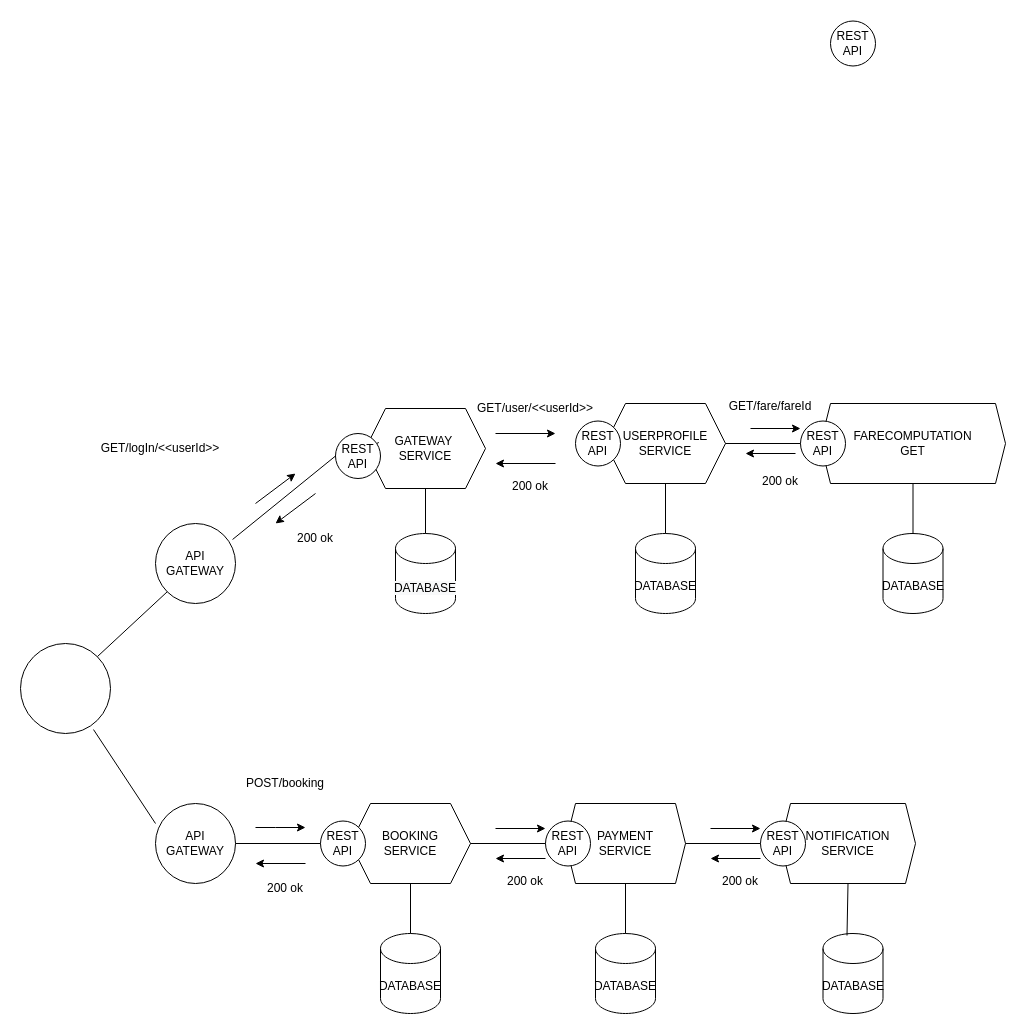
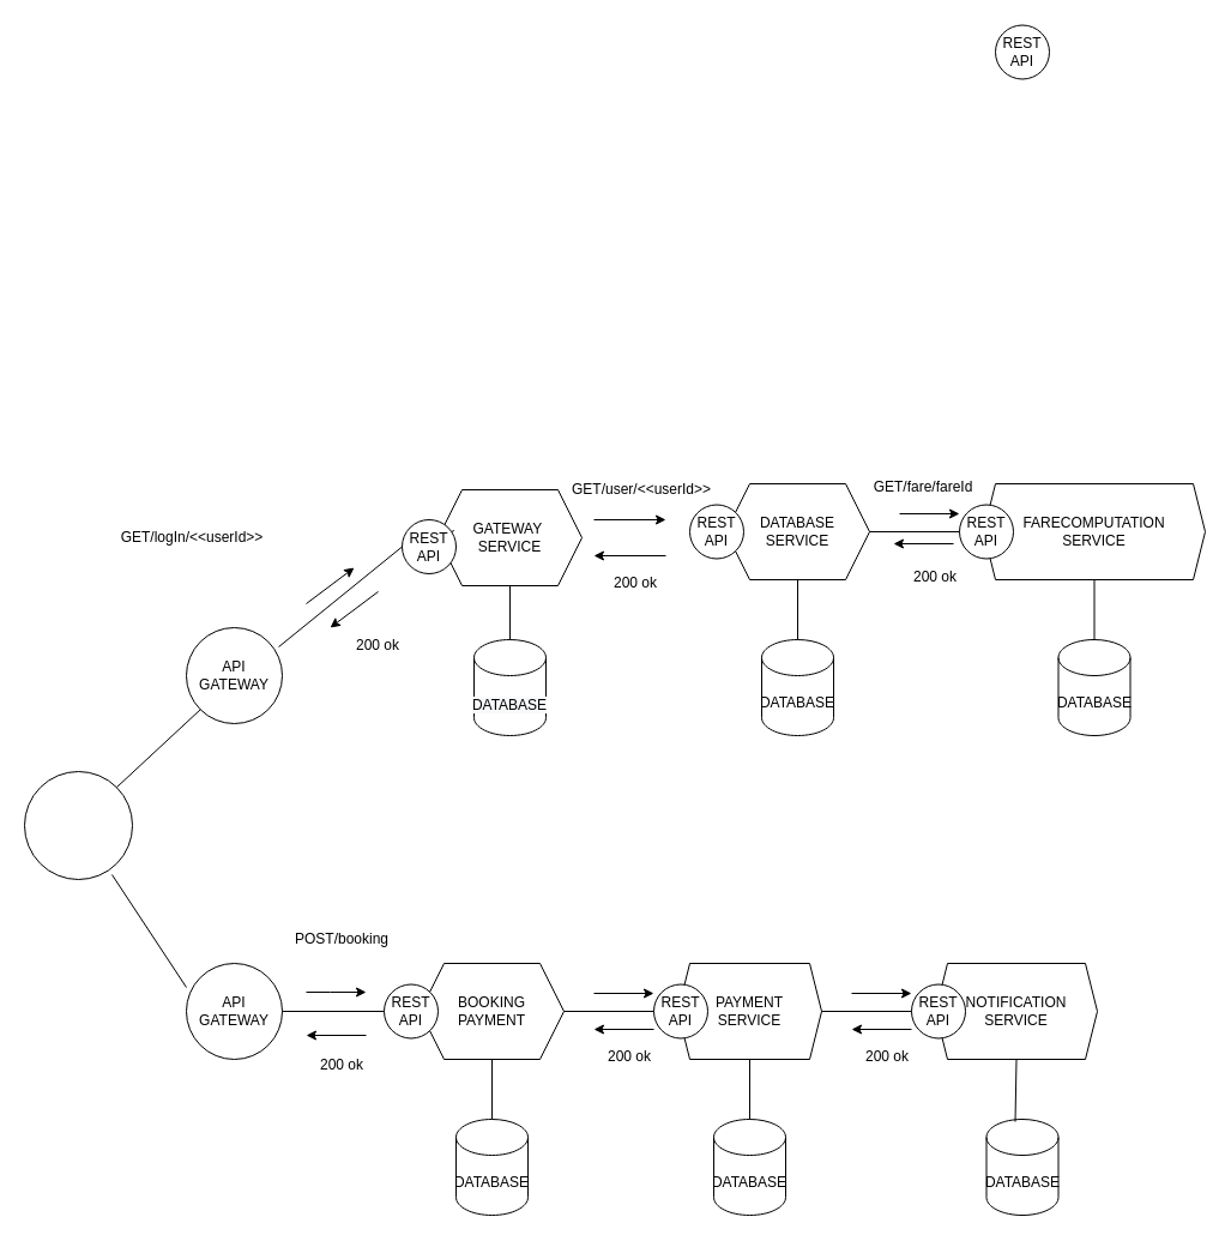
  <mxCell id="0" />
  <mxCell id="1" parent="0" />
  <mxCell id="2" value="" style="shape=cylinder3;whiteSpace=wrap;html=1;boundedLbl=1;backgroundOutline=1;size=15;" vertex="1" parent="1"><mxGeometry x="395" y="533" width="60" height="80" as="geometry" /></mxCell>
  <mxCell id="3" value="&#10;&#10;&lt;span style=&quot;color: rgb(0, 0, 0); font-family: helvetica; font-size: 12px; font-style: normal; font-weight: 400; letter-spacing: normal; text-align: center; text-indent: 0px; text-transform: none; word-spacing: 0px; background-color: rgb(248, 249, 250); display: inline; float: none;&quot;&gt;DATABASE&lt;/span&gt;&#10;&#10;" style="text;html=1;strokeColor=none;fillColor=none;align=center;verticalAlign=middle;whiteSpace=wrap;rounded=0;" vertex="1" parent="1"><mxGeometry x="395" y="573" width="60" height="30" as="geometry" /></mxCell>
  <mxCell id="4" value="" style="ellipse;whiteSpace=wrap;html=1;aspect=fixed;" vertex="1" parent="1"><mxGeometry x="155" y="523" width="80" height="80" as="geometry" /></mxCell>
  <mxCell id="5" value="API GATEWAY" style="text;html=1;strokeColor=none;fillColor=none;align=center;verticalAlign=middle;whiteSpace=wrap;rounded=0;" vertex="1" parent="1"><mxGeometry x="165" y="548" width="60" height="30" as="geometry" /></mxCell>
  <mxCell id="6" value="" style="endArrow=none;html=1;rounded=0;entryX=0;entryY=1;entryDx=0;entryDy=0;exitX=1;exitY=0;exitDx=0;exitDy=0;" edge="1" parent="1" source="7" target="4"><mxGeometry width="50" height="50" relative="1" as="geometry"><mxPoint x="105" y="653" as="sourcePoint" /><mxPoint x="115" y="633" as="targetPoint" /></mxGeometry></mxCell>
  <mxCell id="7" value="" style="ellipse;whiteSpace=wrap;html=1;aspect=fixed;" vertex="1" parent="1"><mxGeometry x="20" y="643" width="90" height="90" as="geometry" /></mxCell>
  <mxCell id="8" value="GATEWAY&amp;nbsp;&lt;br&gt;SERVICE" style="shape=hexagon;perimeter=hexagonPerimeter2;whiteSpace=wrap;html=1;fixedSize=1;" vertex="1" parent="1"><mxGeometry x="365" y="408" width="120" height="80" as="geometry" /></mxCell>
  <mxCell id="9" value="" style="endArrow=none;html=1;rounded=0;exitX=0.963;exitY=0.2;exitDx=0;exitDy=0;exitPerimeter=0;entryX=0;entryY=0.5;entryDx=0;entryDy=0;startArrow=none;" edge="1" parent="1" source="36" target="8"><mxGeometry width="50" height="50" relative="1" as="geometry"><mxPoint x="245" y="563" as="sourcePoint" /><mxPoint x="295" y="513" as="targetPoint" /></mxGeometry></mxCell>
  <mxCell id="10" value="GET/logIn/&amp;lt;&amp;lt;userId&amp;gt;&amp;gt;" style="text;html=1;strokeColor=none;fillColor=none;align=center;verticalAlign=middle;whiteSpace=wrap;rounded=0;" vertex="1" parent="1"><mxGeometry x="130" y="433" width="60" height="30" as="geometry" /></mxCell>
  <mxCell id="11" value="" style="endArrow=none;html=1;rounded=0;exitX=0.963;exitY=0.2;exitDx=0;exitDy=0;exitPerimeter=0;entryX=0;entryY=0.5;entryDx=0;entryDy=0;" edge="1" parent="1" source="4" target="36"><mxGeometry width="50" height="50" relative="1" as="geometry"><mxPoint x="232.04" y="539" as="sourcePoint" /><mxPoint x="350" y="468" as="targetPoint" /></mxGeometry></mxCell>
  <mxCell id="12" value="" style="endArrow=none;html=1;rounded=0;entryX=0.5;entryY=1;entryDx=0;entryDy=0;exitX=0.5;exitY=0;exitDx=0;exitDy=0;exitPerimeter=0;" edge="1" parent="1" source="2" target="8"><mxGeometry width="50" height="50" relative="1" as="geometry"><mxPoint x="405" y="723" as="sourcePoint" /><mxPoint x="455" y="673" as="targetPoint" /></mxGeometry></mxCell>
  <mxCell id="13" value="" style="endArrow=classic;html=1;rounded=0;" edge="1" parent="1"><mxGeometry width="50" height="50" relative="1" as="geometry"><mxPoint x="255" y="503" as="sourcePoint" /><mxPoint x="295" y="473" as="targetPoint" /></mxGeometry></mxCell>
  <mxCell id="14" value="" style="endArrow=classic;html=1;rounded=0;" edge="1" parent="1"><mxGeometry width="50" height="50" relative="1" as="geometry"><mxPoint x="315" y="493" as="sourcePoint" /><mxPoint x="275" y="523" as="targetPoint" /></mxGeometry></mxCell>
  <mxCell id="15" value="200 ok" style="text;html=1;strokeColor=none;fillColor=none;align=center;verticalAlign=middle;whiteSpace=wrap;rounded=0;" vertex="1" parent="1"><mxGeometry x="285" y="523" width="60" height="30" as="geometry" /></mxCell>
- <mxCell id="16" value="USERPROFILE&lt;br&gt;SERVICE" style="shape=hexagon;perimeter=hexagonPerimeter2;whiteSpace=wrap;html=1;fixedSize=1;" vertex="1" parent="1"><mxGeometry x="605" y="403" width="120" height="80" as="geometry" /></mxCell>
+ <mxCell id="16" value="DATABASE&lt;br&gt;SERVICE" style="shape=hexagon;perimeter=hexagonPerimeter2;whiteSpace=wrap;html=1;fixedSize=1;" vertex="1" parent="1"><mxGeometry x="605" y="403" width="120" height="80" as="geometry" /></mxCell>
  <mxCell id="17" value="DATABASE" style="shape=cylinder3;whiteSpace=wrap;html=1;boundedLbl=1;backgroundOutline=1;size=15;" vertex="1" parent="1"><mxGeometry x="635" y="533" width="60" height="80" as="geometry" /></mxCell>
  <mxCell id="18" value="" style="endArrow=none;html=1;rounded=0;entryX=0.5;entryY=1;entryDx=0;entryDy=0;exitX=0.5;exitY=0;exitDx=0;exitDy=0;exitPerimeter=0;" edge="1" parent="1" source="17" target="16"><mxGeometry width="50" height="50" relative="1" as="geometry"><mxPoint x="525" y="593" as="sourcePoint" /><mxPoint x="575" y="543" as="targetPoint" /></mxGeometry></mxCell>
  <mxCell id="19" value="" style="endArrow=classic;html=1;rounded=0;" edge="1" parent="1"><mxGeometry width="50" height="50" relative="1" as="geometry"><mxPoint x="495" y="433" as="sourcePoint" /><mxPoint x="555" y="433" as="targetPoint" /></mxGeometry></mxCell>
  <mxCell id="20" value="" style="endArrow=classic;html=1;rounded=0;" edge="1" parent="1"><mxGeometry width="50" height="50" relative="1" as="geometry"><mxPoint x="555" y="463" as="sourcePoint" /><mxPoint x="495" y="463" as="targetPoint" /></mxGeometry></mxCell>
  <mxCell id="21" value="REST API" style="ellipse;whiteSpace=wrap;html=1;" vertex="1" parent="1"><mxGeometry x="575" y="420.5" width="45" height="45" as="geometry" /></mxCell>
  <mxCell id="22" value="GET/user/&amp;lt;&amp;lt;userId&amp;gt;&amp;gt;" style="text;html=1;strokeColor=none;fillColor=none;align=center;verticalAlign=middle;whiteSpace=wrap;rounded=0;" vertex="1" parent="1"><mxGeometry x="505" y="393" width="60" height="30" as="geometry" /></mxCell>
  <mxCell id="23" value="200 ok" style="text;html=1;strokeColor=none;fillColor=none;align=center;verticalAlign=middle;whiteSpace=wrap;rounded=0;" vertex="1" parent="1"><mxGeometry x="500" y="470.5" width="60" height="30" as="geometry" /></mxCell>
  <mxCell id="24" value="" style="ellipse;whiteSpace=wrap;html=1;aspect=fixed;" vertex="1" parent="1"><mxGeometry x="155" y="803" width="80" height="80" as="geometry" /></mxCell>
  <mxCell id="25" value="API GATEWAY" style="text;html=1;strokeColor=none;fillColor=none;align=center;verticalAlign=middle;whiteSpace=wrap;rounded=0;" vertex="1" parent="1"><mxGeometry x="165" y="828" width="60" height="30" as="geometry" /></mxCell>
  <mxCell id="26" value="" style="endArrow=none;html=1;rounded=0;entryX=0.811;entryY=0.956;entryDx=0;entryDy=0;entryPerimeter=0;exitX=0;exitY=0.25;exitDx=0;exitDy=0;exitPerimeter=0;" edge="1" parent="1" source="24" target="7"><mxGeometry width="50" height="50" relative="1" as="geometry"><mxPoint x="65" y="853" as="sourcePoint" /><mxPoint x="115" y="803" as="targetPoint" /></mxGeometry></mxCell>
- <mxCell id="27" value="BOOKING&lt;br&gt;SERVICE" style="shape=hexagon;perimeter=hexagonPerimeter2;whiteSpace=wrap;html=1;fixedSize=1;" vertex="1" parent="1"><mxGeometry x="350" y="803" width="120" height="80" as="geometry" /></mxCell>
+ <mxCell id="27" value="BOOKING&lt;br&gt;PAYMENT" style="shape=hexagon;perimeter=hexagonPerimeter2;whiteSpace=wrap;html=1;fixedSize=1;" vertex="1" parent="1"><mxGeometry x="350" y="803" width="120" height="80" as="geometry" /></mxCell>
  <mxCell id="28" value="" style="endArrow=none;html=1;rounded=0;exitX=1;exitY=0.5;exitDx=0;exitDy=0;" edge="1" parent="1" source="24"><mxGeometry width="50" height="50" relative="1" as="geometry"><mxPoint x="265" y="863" as="sourcePoint" /><mxPoint x="345" y="843" as="targetPoint" /></mxGeometry></mxCell>
  <mxCell id="29" value="" style="endArrow=classic;html=1;rounded=0;" edge="1" parent="1"><mxGeometry width="50" height="50" relative="1" as="geometry"><mxPoint x="255" y="827" as="sourcePoint" /><mxPoint x="305" y="827" as="targetPoint" /><Array as="points"><mxPoint x="275" y="827" /></Array></mxGeometry></mxCell>
  <mxCell id="30" value="" style="endArrow=classic;html=1;rounded=0;" edge="1" parent="1"><mxGeometry width="50" height="50" relative="1" as="geometry"><mxPoint x="305" y="863" as="sourcePoint" /><mxPoint x="255" y="863" as="targetPoint" /></mxGeometry></mxCell>
  <mxCell id="31" value="POST/booking" style="text;html=1;strokeColor=none;fillColor=none;align=center;verticalAlign=middle;whiteSpace=wrap;rounded=0;" vertex="1" parent="1"><mxGeometry x="255" y="768" width="60" height="30" as="geometry" /></mxCell>
  <mxCell id="32" value="200 ok" style="text;html=1;strokeColor=none;fillColor=none;align=center;verticalAlign=middle;whiteSpace=wrap;rounded=0;" vertex="1" parent="1"><mxGeometry x="255" y="873" width="60" height="30" as="geometry" /></mxCell>
  <mxCell id="33" value="DATABASE" style="shape=cylinder3;whiteSpace=wrap;html=1;boundedLbl=1;backgroundOutline=1;size=15;" vertex="1" parent="1"><mxGeometry x="380" y="933" width="60" height="80" as="geometry" /></mxCell>
  <mxCell id="34" value="" style="endArrow=none;html=1;rounded=0;entryX=0.5;entryY=1;entryDx=0;entryDy=0;exitX=0.5;exitY=0;exitDx=0;exitDy=0;exitPerimeter=0;" edge="1" parent="1" source="33" target="27"><mxGeometry width="50" height="50" relative="1" as="geometry"><mxPoint x="315" y="1003" as="sourcePoint" /><mxPoint x="365" y="953" as="targetPoint" /></mxGeometry></mxCell>
  <mxCell id="35" value="REST API" style="ellipse;whiteSpace=wrap;html=1;" vertex="1" parent="1"><mxGeometry x="320" y="820.5" width="45" height="45" as="geometry" /></mxCell>
  <mxCell id="36" value="REST API" style="ellipse;whiteSpace=wrap;html=1;" vertex="1" parent="1"><mxGeometry x="335" y="433" width="45" height="45" as="geometry" /></mxCell>
  <mxCell id="37" value="PAYMENT&lt;br&gt;SERVICE" style="shape=hexagon;perimeter=hexagonPerimeter2;whiteSpace=wrap;html=1;fixedSize=1;size=10;" vertex="1" parent="1"><mxGeometry x="565" y="803" width="120" height="80" as="geometry" /></mxCell>
  <mxCell id="38" value="DATABASE" style="shape=cylinder3;whiteSpace=wrap;html=1;boundedLbl=1;backgroundOutline=1;size=15;" vertex="1" parent="1"><mxGeometry x="595" y="933" width="60" height="80" as="geometry" /></mxCell>
  <mxCell id="39" value="" style="endArrow=none;html=1;rounded=0;exitX=1;exitY=0.5;exitDx=0;exitDy=0;entryX=0.667;entryY=0.5;entryDx=0;entryDy=0;entryPerimeter=0;" edge="1" parent="1" source="27" target="42"><mxGeometry width="50" height="50" relative="1" as="geometry"><mxPoint x="515" y="933" as="sourcePoint" /><mxPoint x="565" y="883" as="targetPoint" /></mxGeometry></mxCell>
  <mxCell id="40" value="" style="endArrow=classic;html=1;rounded=0;" edge="1" parent="1"><mxGeometry width="50" height="50" relative="1" as="geometry"><mxPoint x="495" y="828" as="sourcePoint" /><mxPoint x="545" y="828" as="targetPoint" /></mxGeometry></mxCell>
  <mxCell id="41" value="" style="endArrow=classic;html=1;rounded=0;" edge="1" parent="1"><mxGeometry width="50" height="50" relative="1" as="geometry"><mxPoint x="545" y="858" as="sourcePoint" /><mxPoint x="495" y="858" as="targetPoint" /></mxGeometry></mxCell>
  <mxCell id="42" value="REST API" style="ellipse;whiteSpace=wrap;html=1;" vertex="1" parent="1"><mxGeometry x="545" y="820.5" width="45" height="45" as="geometry" /></mxCell>
  <mxCell id="43" value="200 ok" style="text;html=1;strokeColor=none;fillColor=none;align=center;verticalAlign=middle;whiteSpace=wrap;rounded=0;" vertex="1" parent="1"><mxGeometry x="495" y="865.5" width="60" height="30" as="geometry" /></mxCell>
  <mxCell id="44" value="" style="endArrow=none;html=1;rounded=0;entryX=0.5;entryY=1;entryDx=0;entryDy=0;" edge="1" parent="1" source="38" target="37"><mxGeometry width="50" height="50" relative="1" as="geometry"><mxPoint x="485" y="1023" as="sourcePoint" /><mxPoint x="535" y="973" as="targetPoint" /></mxGeometry></mxCell>
  <mxCell id="45" value="REST API" style="ellipse;whiteSpace=wrap;html=1;" vertex="1" parent="1"><mxGeometry x="830" y="20.5" width="45" height="45" as="geometry" /></mxCell>
- <mxCell id="46" value="FARECOMPUTATION&lt;br&gt;GET" style="shape=hexagon;perimeter=hexagonPerimeter2;whiteSpace=wrap;html=1;fixedSize=1;size=10;" vertex="1" parent="1"><mxGeometry x="820" y="403" width="185" height="80" as="geometry" /></mxCell>
+ <mxCell id="46" value="FARECOMPUTATION&lt;br&gt;SERVICE" style="shape=hexagon;perimeter=hexagonPerimeter2;whiteSpace=wrap;html=1;fixedSize=1;size=10;" vertex="1" parent="1"><mxGeometry x="820" y="403" width="185" height="80" as="geometry" /></mxCell>
  <mxCell id="47" value="DATABASE" style="shape=cylinder3;whiteSpace=wrap;html=1;boundedLbl=1;backgroundOutline=1;size=15;" vertex="1" parent="1"><mxGeometry x="882.5" y="533" width="60" height="80" as="geometry" /></mxCell>
  <mxCell id="48" value="" style="endArrow=none;html=1;rounded=0;exitX=1;exitY=0.5;exitDx=0;exitDy=0;entryX=0.667;entryY=0.5;entryDx=0;entryDy=0;entryPerimeter=0;" edge="1" parent="1" target="50"><mxGeometry width="50" height="50" relative="1" as="geometry"><mxPoint x="725" y="443" as="sourcePoint" /><mxPoint x="820" y="483" as="targetPoint" /></mxGeometry></mxCell>
  <mxCell id="49" value="" style="endArrow=classic;html=1;rounded=0;" edge="1" parent="1"><mxGeometry width="50" height="50" relative="1" as="geometry"><mxPoint x="750" y="428" as="sourcePoint" /><mxPoint x="800" y="428" as="targetPoint" /></mxGeometry></mxCell>
  <mxCell id="50" value="REST API" style="ellipse;whiteSpace=wrap;html=1;" vertex="1" parent="1"><mxGeometry x="800" y="420.5" width="45" height="45" as="geometry" /></mxCell>
  <mxCell id="51" value="GET/fare/fareId" style="text;html=1;strokeColor=none;fillColor=none;align=center;verticalAlign=middle;whiteSpace=wrap;rounded=0;" vertex="1" parent="1"><mxGeometry x="740" y="390.5" width="60" height="30" as="geometry" /></mxCell>
  <mxCell id="52" value="200 ok" style="text;html=1;strokeColor=none;fillColor=none;align=center;verticalAlign=middle;whiteSpace=wrap;rounded=0;" vertex="1" parent="1"><mxGeometry x="750" y="465.5" width="60" height="30" as="geometry" /></mxCell>
  <mxCell id="53" value="" style="endArrow=none;html=1;rounded=0;entryX=0.5;entryY=1;entryDx=0;entryDy=0;" edge="1" parent="1" source="47" target="46"><mxGeometry width="50" height="50" relative="1" as="geometry"><mxPoint x="740" y="623" as="sourcePoint" /><mxPoint x="790" y="573" as="targetPoint" /></mxGeometry></mxCell>
  <mxCell id="54" value="" style="endArrow=classic;html=1;rounded=0;" edge="1" parent="1"><mxGeometry width="50" height="50" relative="1" as="geometry"><mxPoint x="795" y="453" as="sourcePoint" /><mxPoint x="745" y="453" as="targetPoint" /></mxGeometry></mxCell>
  <mxCell id="55" value="NOTIFICATION&lt;br&gt;SERVICE" style="shape=hexagon;perimeter=hexagonPerimeter2;whiteSpace=wrap;html=1;fixedSize=1;size=10;" vertex="1" parent="1"><mxGeometry x="780" y="803" width="135" height="80" as="geometry" /></mxCell>
  <mxCell id="56" value="DATABASE" style="shape=cylinder3;whiteSpace=wrap;html=1;boundedLbl=1;backgroundOutline=1;size=15;" vertex="1" parent="1"><mxGeometry x="822.5" y="933" width="60" height="80" as="geometry" /></mxCell>
  <mxCell id="57" value="" style="endArrow=none;html=1;rounded=0;exitX=1;exitY=0.5;exitDx=0;exitDy=0;entryX=0.667;entryY=0.5;entryDx=0;entryDy=0;entryPerimeter=0;" edge="1" parent="1" target="60"><mxGeometry width="50" height="50" relative="1" as="geometry"><mxPoint x="685" y="843" as="sourcePoint" /><mxPoint x="780" y="883" as="targetPoint" /></mxGeometry></mxCell>
  <mxCell id="58" value="" style="endArrow=classic;html=1;rounded=0;" edge="1" parent="1"><mxGeometry width="50" height="50" relative="1" as="geometry"><mxPoint x="710" y="828" as="sourcePoint" /><mxPoint x="760" y="828" as="targetPoint" /></mxGeometry></mxCell>
  <mxCell id="59" value="" style="endArrow=classic;html=1;rounded=0;" edge="1" parent="1"><mxGeometry width="50" height="50" relative="1" as="geometry"><mxPoint x="760" y="858" as="sourcePoint" /><mxPoint x="710" y="858" as="targetPoint" /></mxGeometry></mxCell>
  <mxCell id="60" value="REST API" style="ellipse;whiteSpace=wrap;html=1;" vertex="1" parent="1"><mxGeometry x="760" y="820.5" width="45" height="45" as="geometry" /></mxCell>
  <mxCell id="61" value="200 ok" style="text;html=1;strokeColor=none;fillColor=none;align=center;verticalAlign=middle;whiteSpace=wrap;rounded=0;" vertex="1" parent="1"><mxGeometry x="710" y="865.5" width="60" height="30" as="geometry" /></mxCell>
  <mxCell id="62" value="" style="endArrow=none;html=1;rounded=0;entryX=0.5;entryY=1;entryDx=0;entryDy=0;exitX=0.4;exitY=0.025;exitDx=0;exitDy=0;exitPerimeter=0;" edge="1" parent="1" source="56" target="55"><mxGeometry width="50" height="50" relative="1" as="geometry"><mxPoint x="825" y="953" as="sourcePoint" /><mxPoint x="875" y="903" as="targetPoint" /></mxGeometry></mxCell>
